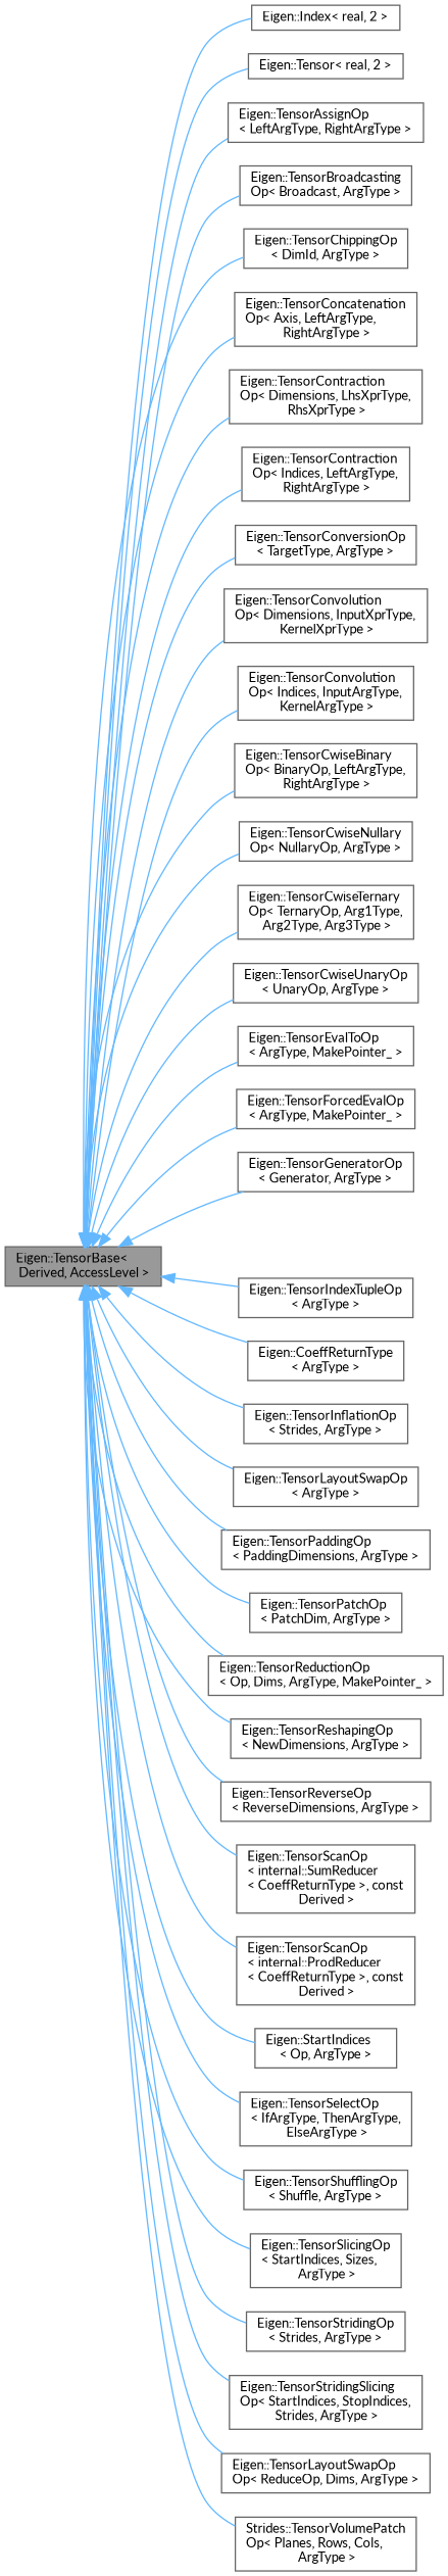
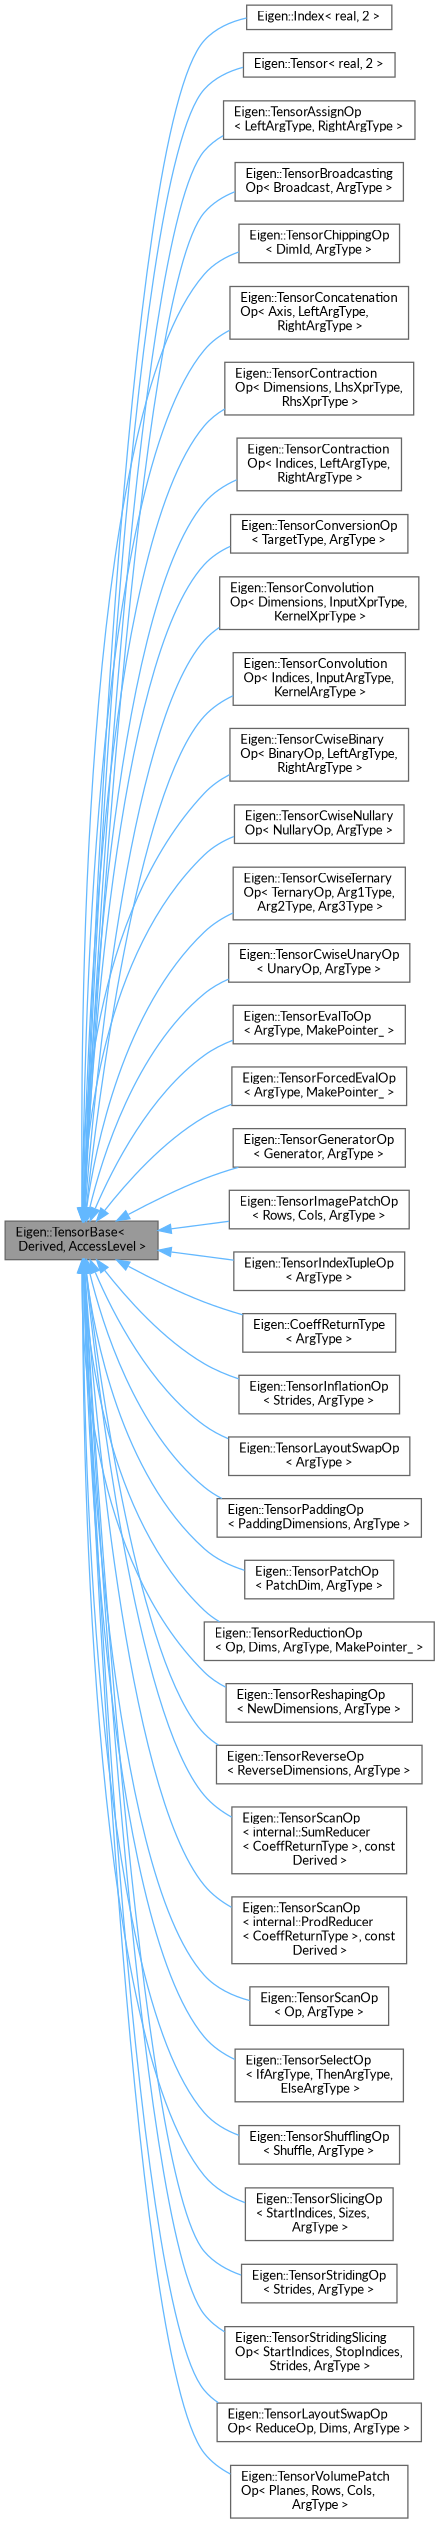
  digraph {
    fontname=Lato
    rankdir=LR
    node [color=gray40 fillcolor=white fontname=Lato fontsize=10 shape=box style=filled]
    edge [color=steelblue1 dir=back fontname=Lato fontsize=10 labelfontname=Helvetica labelfontsize=10 style=solid]
    n1 [fillcolor=grey60 fontcolor=black height=0.2 label="Eigen::TensorBase\<\l Derived, AccessLevel \>" width=0.4]
    n2 [height=0.2 label="Eigen::Index\< real, 2 \>" width=0.4]
    n3 [height=0.2 label="Eigen::Tensor\< real, 2 \>" width=0.4]
    n4 [height=0.2 label="Eigen::TensorAssignOp\l\< LeftArgType, RightArgType \>" width=0.4]
    n5 [height=0.2 label="Eigen::TensorBroadcasting\lOp\< Broadcast, ArgType \>" width=0.4]
    n6 [height=0.2 label="Eigen::TensorChippingOp\l\< DimId, ArgType \>" width=0.4]
    n7 [height=0.2 label="Eigen::TensorConcatenation\lOp\< Axis, LeftArgType,\l RightArgType \>" width=0.4]
    n8 [height=0.2 label="Eigen::TensorContraction\lOp\< Dimensions, LhsXprType,\l RhsXprType \>" width=0.4]
    n9 [height=0.2 label="Eigen::TensorContraction\lOp\< Indices, LeftArgType,\l RightArgType \>" width=0.4]
    n10 [height=0.2 label="Eigen::TensorConversionOp\l\< TargetType, ArgType \>" width=0.4]
    n11 [height=0.2 label="Eigen::TensorConvolution\lOp\< Dimensions, InputXprType,\l KernelXprType \>" width=0.4]
    n12 [height=0.2 label="Eigen::TensorConvolution\lOp\< Indices, InputArgType,\l KernelArgType \>" width=0.4]
    n13 [height=0.2 label="Eigen::TensorCwiseBinary\lOp\< BinaryOp, LeftArgType,\l RightArgType \>" width=0.4]
    n14 [height=0.2 label="Eigen::TensorCwiseNullary\lOp\< NullaryOp, ArgType \>" width=0.4]
    n15 [height=0.2 label="Eigen::TensorCwiseTernary\lOp\< TernaryOp, Arg1Type,\l Arg2Type, Arg3Type \>" width=0.4]
    n16 [height=0.2 label="Eigen::TensorCwiseUnaryOp\l\< UnaryOp, ArgType \>" width=0.4]
    n17 [height=0.2 label="Eigen::TensorEvalToOp\l\< ArgType, MakePointer_ \>" width=0.4]
    n18 [height=0.2 label="Eigen::TensorForcedEvalOp\l\< ArgType, MakePointer_ \>" width=0.4]
    n19 [height=0.2 label="Eigen::TensorGeneratorOp\l\< Generator, ArgType \>" width=0.4]
+   n20 [height=0.2 label="Eigen::TensorImagePatchOp\l\< Rows, Cols, ArgType \>" width=0.4]
    n21 [height=0.2 label="Eigen::TensorIndexTupleOp\l\< ArgType \>" width=0.4]
    n22 [height=0.2 label="Eigen::CoeffReturnType\l\< ArgType \>" width=0.4]
    n23 [height=0.2 label="Eigen::TensorInflationOp\l\< Strides, ArgType \>" width=0.4]
    n24 [height=0.2 label="Eigen::TensorLayoutSwapOp\l\< ArgType \>" width=0.4]
    n25 [height=0.2 label="Eigen::TensorPaddingOp\l\< PaddingDimensions, ArgType \>" width=0.4]
    n26 [height=0.2 label="Eigen::TensorPatchOp\l\< PatchDim, ArgType \>" width=0.4]
    n27 [height=0.2 label="Eigen::TensorReductionOp\l\< Op, Dims, ArgType, MakePointer_ \>" width=0.4]
    n28 [height=0.2 label="Eigen::TensorReshapingOp\l\< NewDimensions, ArgType \>" width=0.4]
    n29 [height=0.2 label="Eigen::TensorReverseOp\l\< ReverseDimensions, ArgType \>" width=0.4]
    n30 [height=0.2 label="Eigen::TensorScanOp\l\< internal::SumReducer\l\< CoeffReturnType \>, const\l Derived \>" width=0.4]
    n31 [height=0.2 label="Eigen::TensorScanOp\l\< internal::ProdReducer\l\< CoeffReturnType \>, const\l Derived \>" width=0.4]
-   n32 [height=0.2 label="Eigen::StartIndices\l\< Op, ArgType \>" width=0.4]
+   n32 [height=0.2 label="Eigen::TensorScanOp\l\< Op, ArgType \>" width=0.4]
    n33 [height=0.2 label="Eigen::TensorSelectOp\l\< IfArgType, ThenArgType,\l ElseArgType \>" width=0.4]
    n34 [height=0.2 label="Eigen::TensorShufflingOp\l\< Shuffle, ArgType \>" width=0.4]
    n35 [height=0.2 label="Eigen::TensorSlicingOp\l\< StartIndices, Sizes,\l ArgType \>" width=0.4]
    n36 [height=0.2 label="Eigen::TensorStridingOp\l\< Strides, ArgType \>" width=0.4]
    n37 [height=0.2 label="Eigen::TensorStridingSlicing\lOp\< StartIndices, StopIndices,\l Strides, ArgType \>" width=0.4]
    n38 [height=0.2 label="Eigen::TensorLayoutSwapOp\lOp\< ReduceOp, Dims, ArgType \>" width=0.4]
-   n39 [height=0.2 label="Strides::TensorVolumePatch\lOp\< Planes, Rows, Cols,\l ArgType \>" width=0.4]
+   n39 [height=0.2 label="Eigen::TensorVolumePatch\lOp\< Planes, Rows, Cols,\l ArgType \>" width=0.4]
    n1 -> n2
    n1 -> n3
    n1 -> n4
    n1 -> n5
    n1 -> n6
    n1 -> n7
    n1 -> n8
    n1 -> n9
    n1 -> n10
    n1 -> n11
    n1 -> n12
    n1 -> n13
    n1 -> n14
    n1 -> n15
    n1 -> n16
    n1 -> n17
    n1 -> n18
    n1 -> n19
+   n1 -> n20
    n1 -> n21
    n1 -> n22
    n1 -> n23
    n1 -> n24
    n1 -> n25
    n1 -> n26
    n1 -> n27
    n1 -> n28
    n1 -> n29
    n1 -> n30
    n1 -> n31
    n1 -> n32
    n1 -> n33
    n1 -> n34
    n1 -> n35
    n1 -> n36
    n1 -> n37
    n1 -> n38
    n1 -> n39
  }
